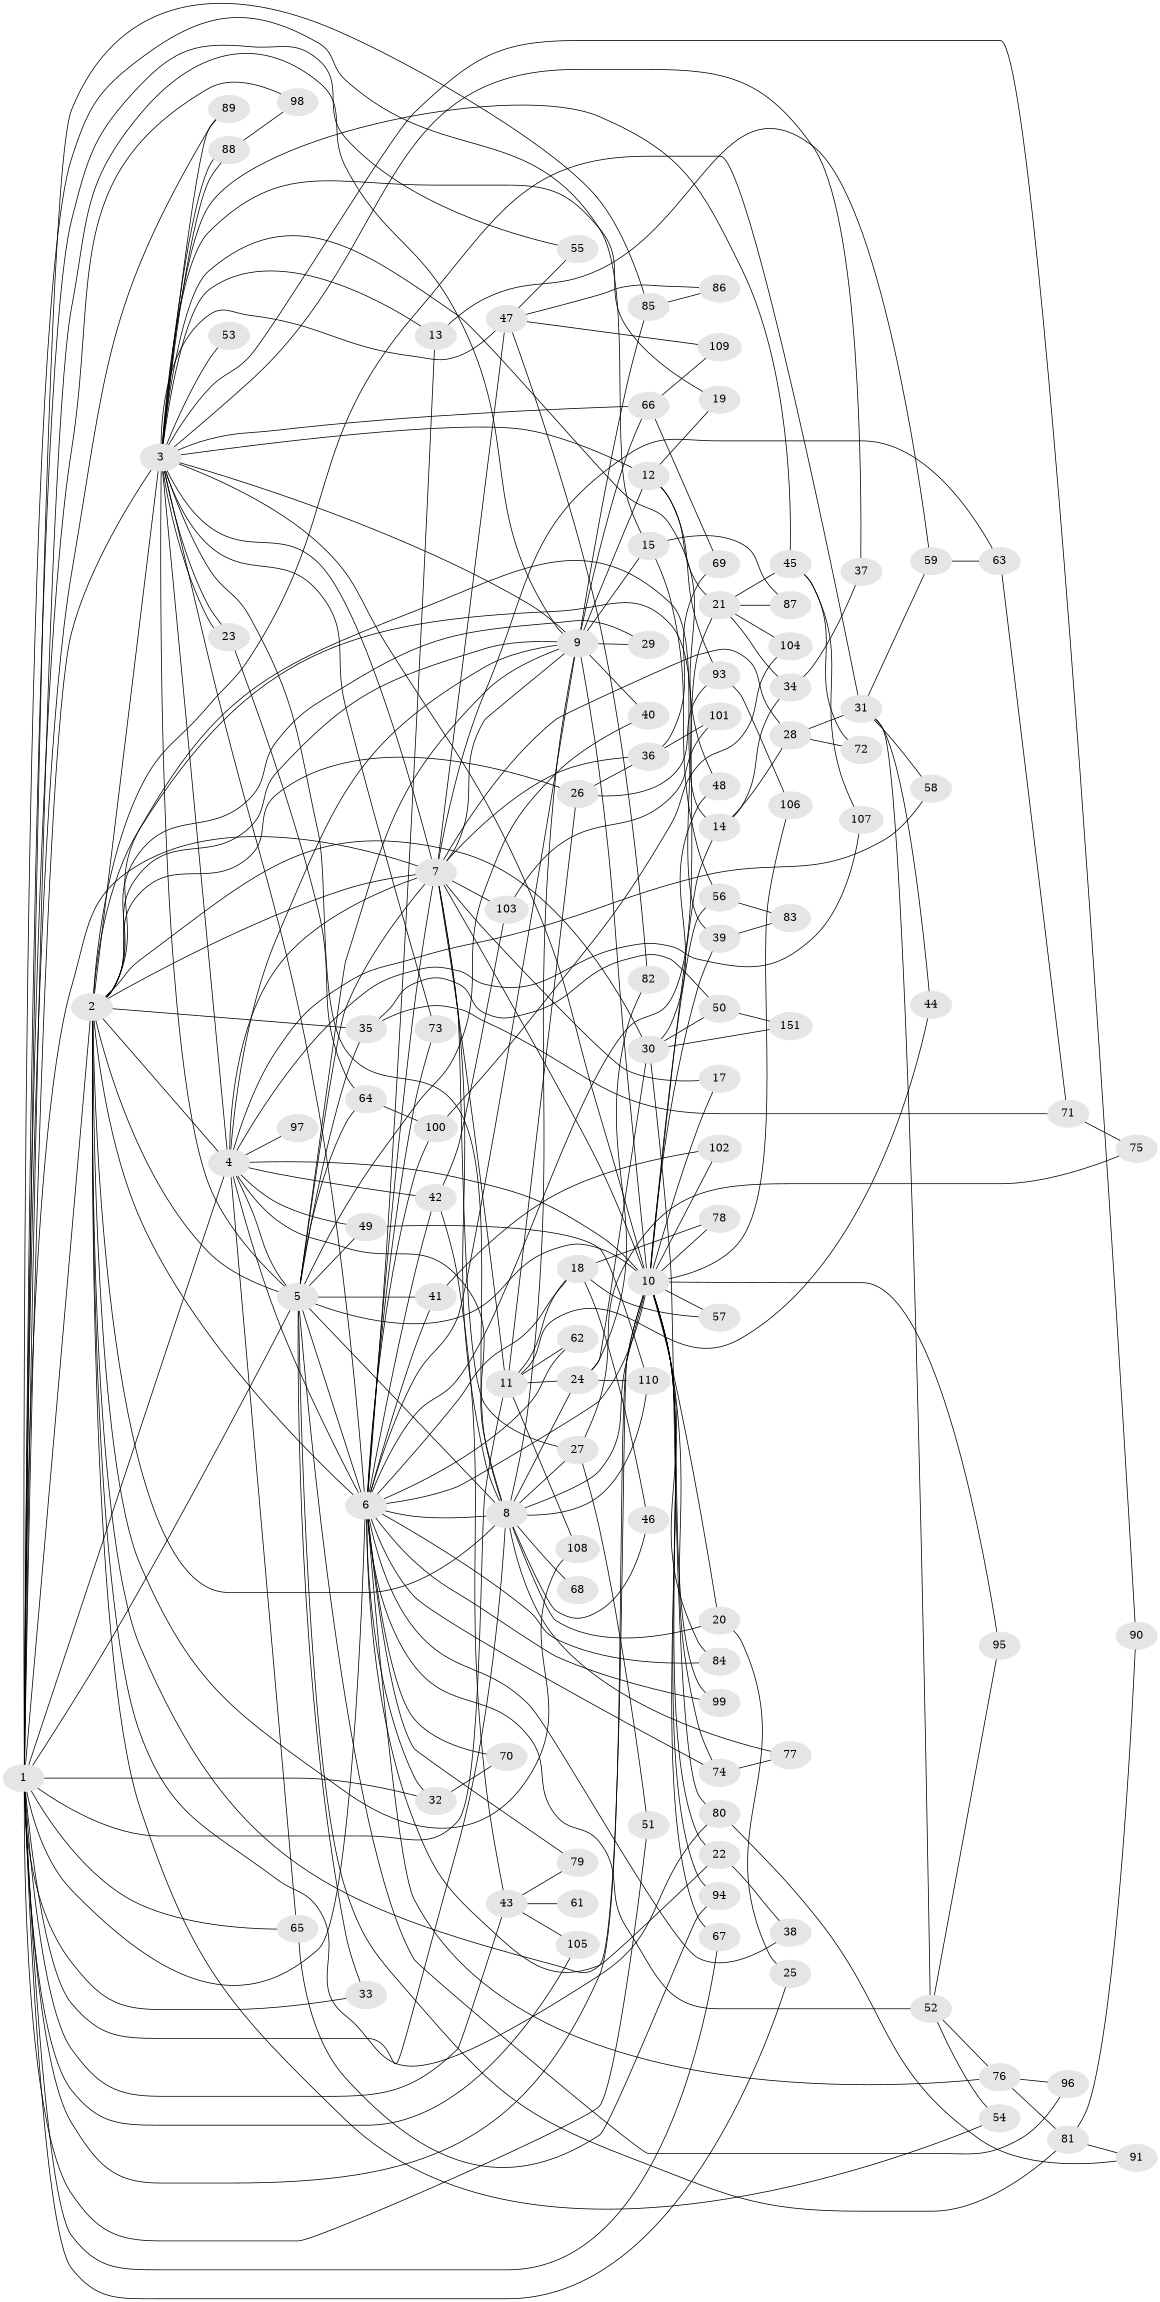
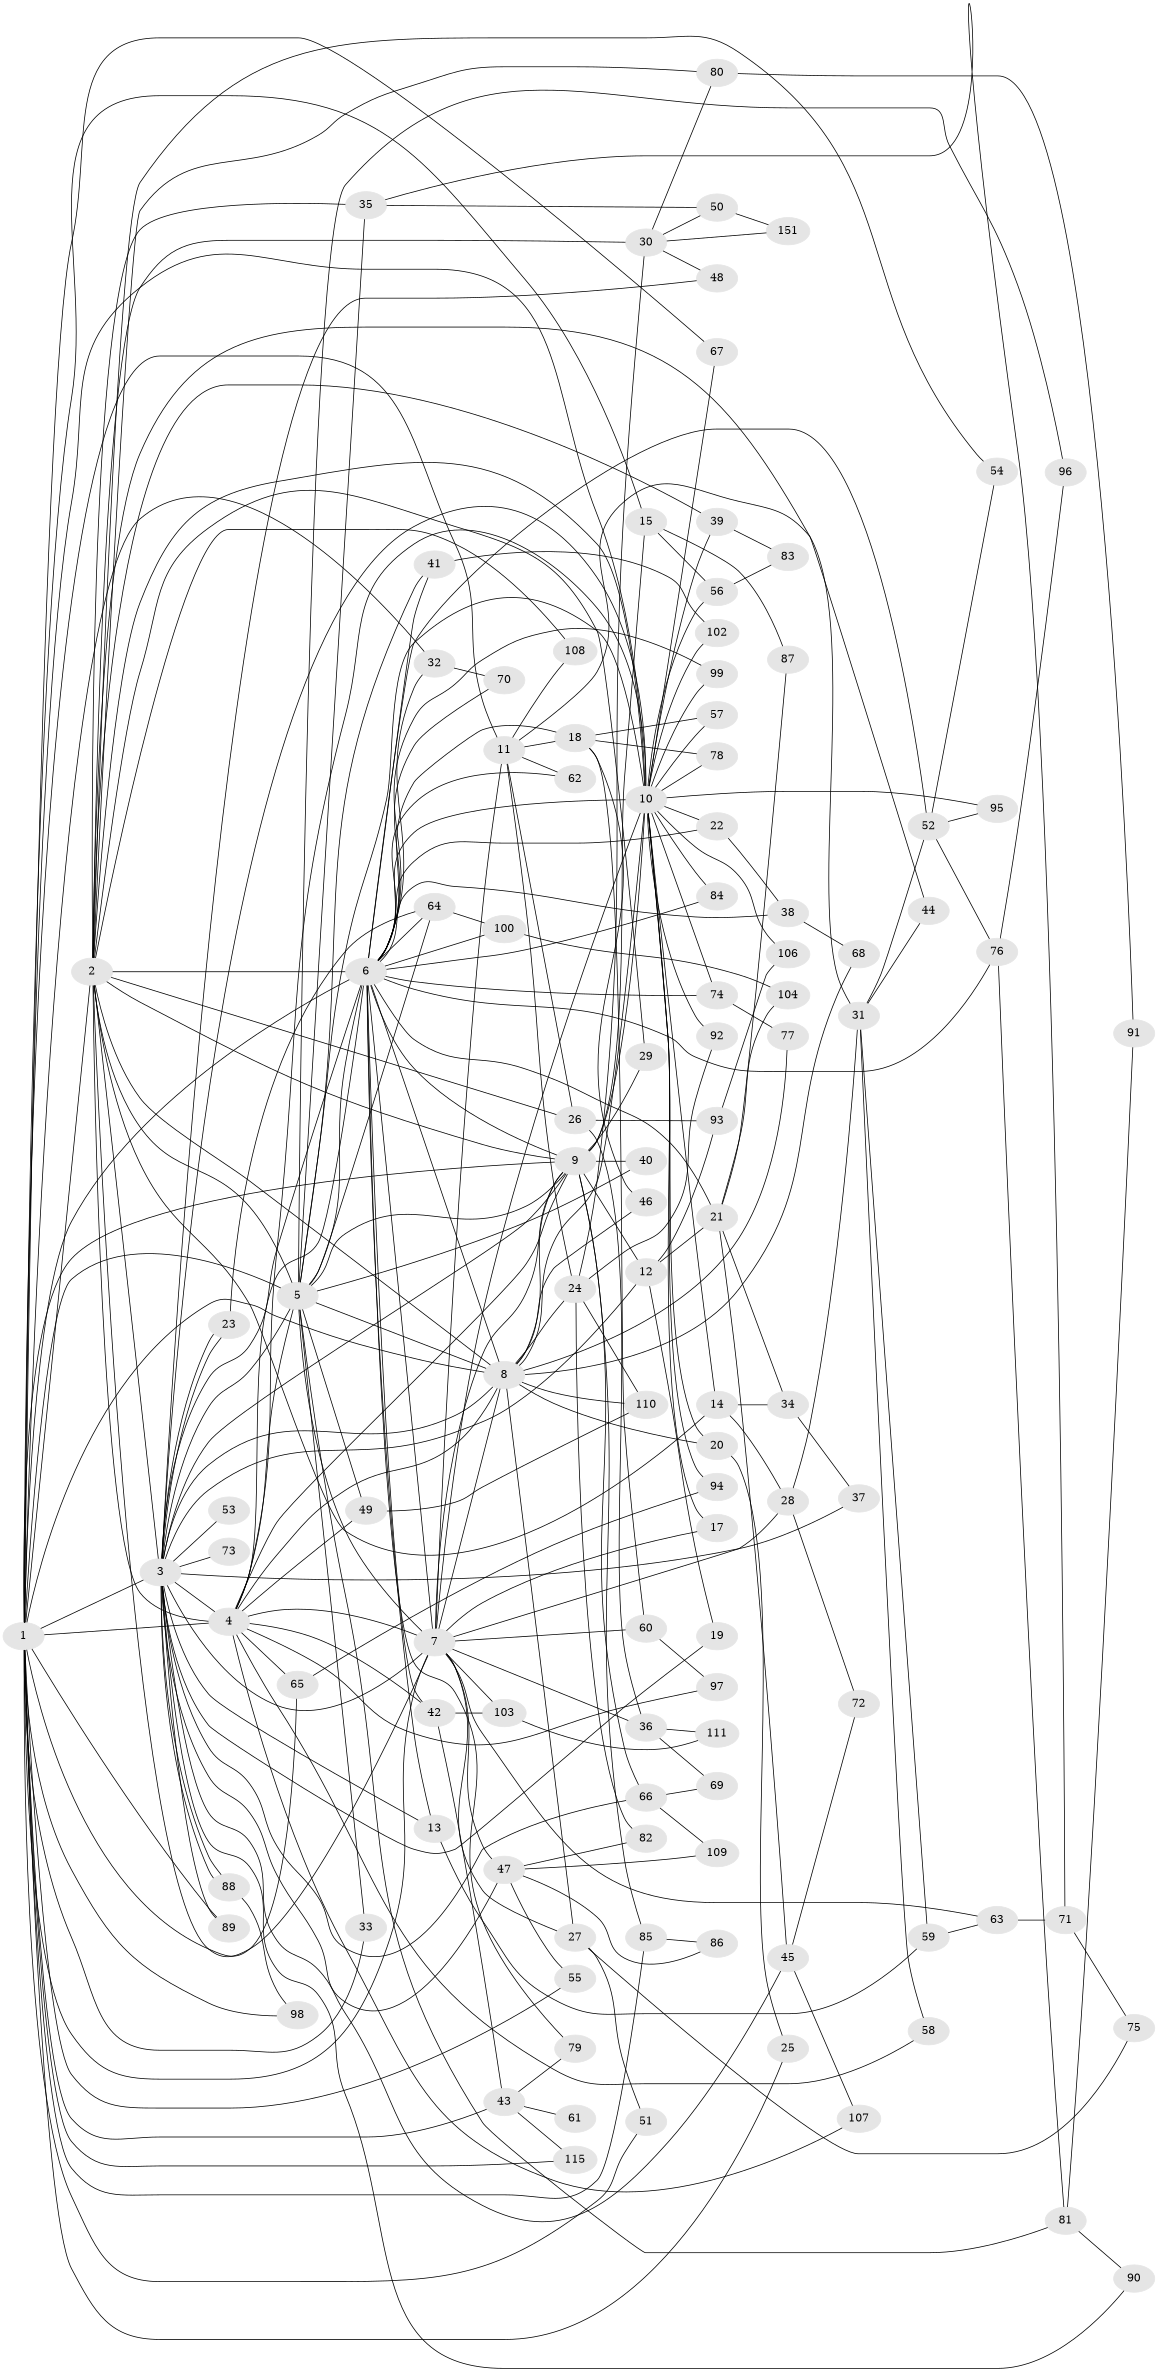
  graph {
    rankdir=LR
    node [color=gray90 style=filled]
    1
    2
    3
    4
    5
    6
    7
    8
    9
    10
    11
    15
    25
    32
    33
    43
    51
    55
    65
    67
    85
    89
    98
-   105
+   105 [label=115]
    14
    26
    29
    30
    31
    35
    39
    54
    80
    108
    12
    13
    19
    23
    37
    45
    47
    48
    53
    66
    73
    88
    90
    42
    49
    58
    97
    107
    40
    41
    64
    81
    96
    18
    21
    22
    38
    52
    62
    70
    74
    76
    79
    84
    99
    100
    17
    27
    28
    36
+   60
    63
    103
    20
    24
    46
    68
    77
    110
    56
    57
    78
+   92
    94
    95
    102
    106
    44
    87
    61
    86
    34
    93
    50
    n99 [label=151]
    59
    71
    83
    91
    72
    82
    109
    69
    104
    75
-   111 [label=101]
+   111
    1 -- 2
    1 -- 3
    1 -- 4
    1 -- 5
    1 -- 6
    1 -- 7
    1 -- 8
    1 -- 9
    1 -- 10
    1 -- 11
    1 -- 15
    1 -- 25
    1 -- 32
    1 -- 33
    1 -- 43
    1 -- 51
    1 -- 55
    1 -- 65
    1 -- 67
    1 -- 85
    1 -- 89
    1 -- 98
    1 -- 105
    2 -- 3
    2 -- 4
    2 -- 5
    2 -- 6
    2 -- 7
    2 -- 8
    2 -- 9
    2 -- 10
    2 -- 14
    2 -- 26
    2 -- 29
    2 -- 30
    2 -- 31
    2 -- 35
    2 -- 39
    2 -- 54
    2 -- 80
    2 -- 108
    3 -- 4
    3 -- 5
    3 -- 6
    3 -- 7
    3 -- 8
    3 -- 9
    3 -- 10
    3 -- 89
    3 -- 12
    3 -- 13
    3 -- 19
    3 -- 23
    3 -- 23
    3 -- 37
    3 -- 45
    3 -- 47
    3 -- 48
    3 -- 53
    3 -- 66
    3 -- 73
    3 -- 88
    3 -- 88
    3 -- 90
    4 -- 5
    4 -- 6
    4 -- 7
    4 -- 8
    4 -- 9
    4 -- 10
    4 -- 65
    4 -- 42
    4 -- 49
    4 -- 58
    4 -- 97
    4 -- 107
    5 -- 6
    5 -- 7
    5 -- 8
    5 -- 9
    5 -- 10
    5 -- 33
    5 -- 35
    5 -- 49
    5 -- 40
    5 -- 41
    5 -- 64
    5 -- 81
    5 -- 96
    6 -- 7
    6 -- 8
    6 -- 9
    6 -- 10
    6 -- 32
    6 -- 13
-   6 -- 73
+   6 -- 64
    6 -- 42
    6 -- 41
    6 -- 18
    6 -- 21
    6 -- 22
    6 -- 38
    6 -- 52
    6 -- 62
    6 -- 70
    6 -- 74
    6 -- 76
    6 -- 79
    6 -- 84
    6 -- 99
    6 -- 100
    7 -- 8
    7 -- 9
    7 -- 10
    7 -- 11
    7 -- 47
    7 -- 17
    7 -- 27
    7 -- 28
    7 -- 36
+   7 -- 60
    7 -- 63
    7 -- 103
    8 -- 9
    8 -- 10
    8 -- 27
    8 -- 20
    8 -- 24
    8 -- 46
    8 -- 68
    8 -- 77
    8 -- 110
    9 -- 10
    9 -- 15
    9 -- 85
    9 -- 29
    9 -- 12
    9 -- 66
    9 -- 40
    10 -- 67
    10 -- 14
    10 -- 39
    10 -- 22
    10 -- 74
    10 -- 84
    10 -- 99
    10 -- 17
    10 -- 20
    10 -- 56
    10 -- 57
    10 -- 78
+   10 -- 92
    10 -- 94
    10 -- 95
    10 -- 102
    10 -- 106
    11 -- 26
    11 -- 108
    11 -- 18
    11 -- 62
    11 -- 24
    11 -- 44
    15 -- 56
    15 -- 87
    32 -- 70
    43 -- 105
    43 -- 79
    43 -- 61
    65 -- 94
    85 -- 86
    14 -- 28
    14 -- 34
    26 -- 36
    26 -- 93
    30 -- 80
    30 -- 48
    30 -- 50
    30 -- n99
    31 -- 58
    31 -- 52
    31 -- 44
    31 -- 59
    35 -- 50
    35 -- 71
    39 -- 83
    80 -- 91
    12 -- 19
    12 -- 21
    12 -- 93
    13 -- 59
    23 -- 64
    45 -- 107
    45 -- 72
    47 -- 55
    47 -- 86
    47 -- 82
    47 -- 109
    66 -- 109
    66 -- 69
    88 -- 98
    42 -- 43
    42 -- 103
    49 -- 110
    41 -- 102
    64 -- 100
    81 -- 90
    81 -- 91
+   18 -- 60
    18 -- 46
    18 -- 57
    18 -- 78
    21 -- 45
    21 -- 87
    21 -- 34
    21 -- 104
    22 -- 38
+   38 -- 68
    52 -- 54
    52 -- 76
    52 -- 95
    74 -- 77
    76 -- 81
    76 -- 96
    100 -- 104
    27 -- 51
    27 -- 75
    28 -- 31
    28 -- 72
    36 -- 69
    36 -- 111
+   60 -- 97
    63 -- 71
    103 -- 111
    20 -- 25
    24 -- 30
    24 -- 110
+   24 -- 92
    24 -- 82
    56 -- 83
    34 -- 37
    93 -- 106
    50 -- n99
    59 -- 63
    71 -- 75
  }
